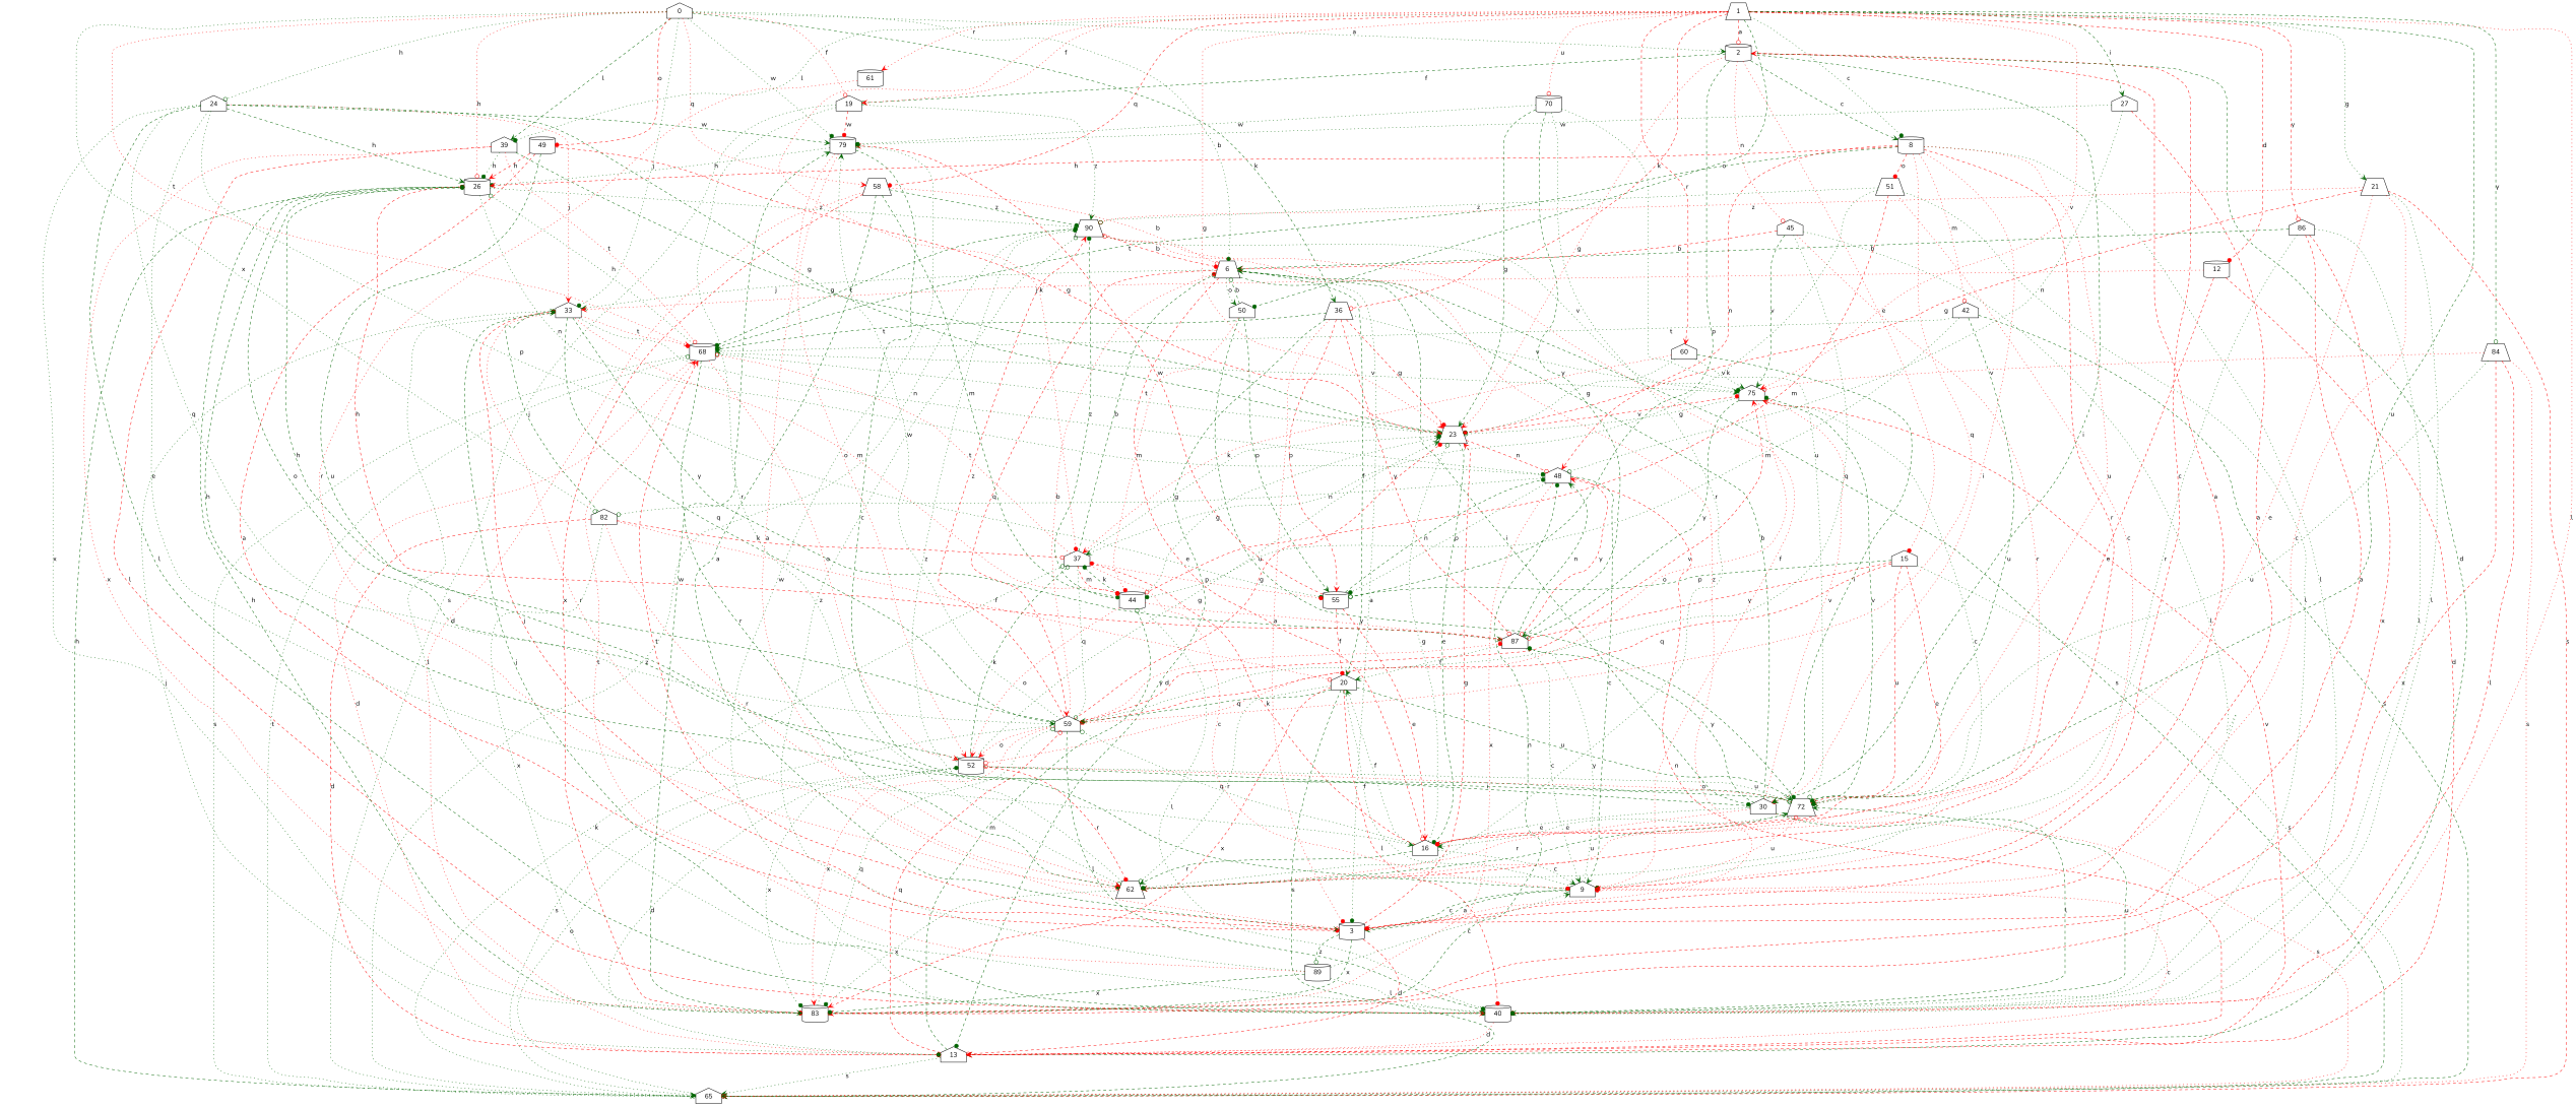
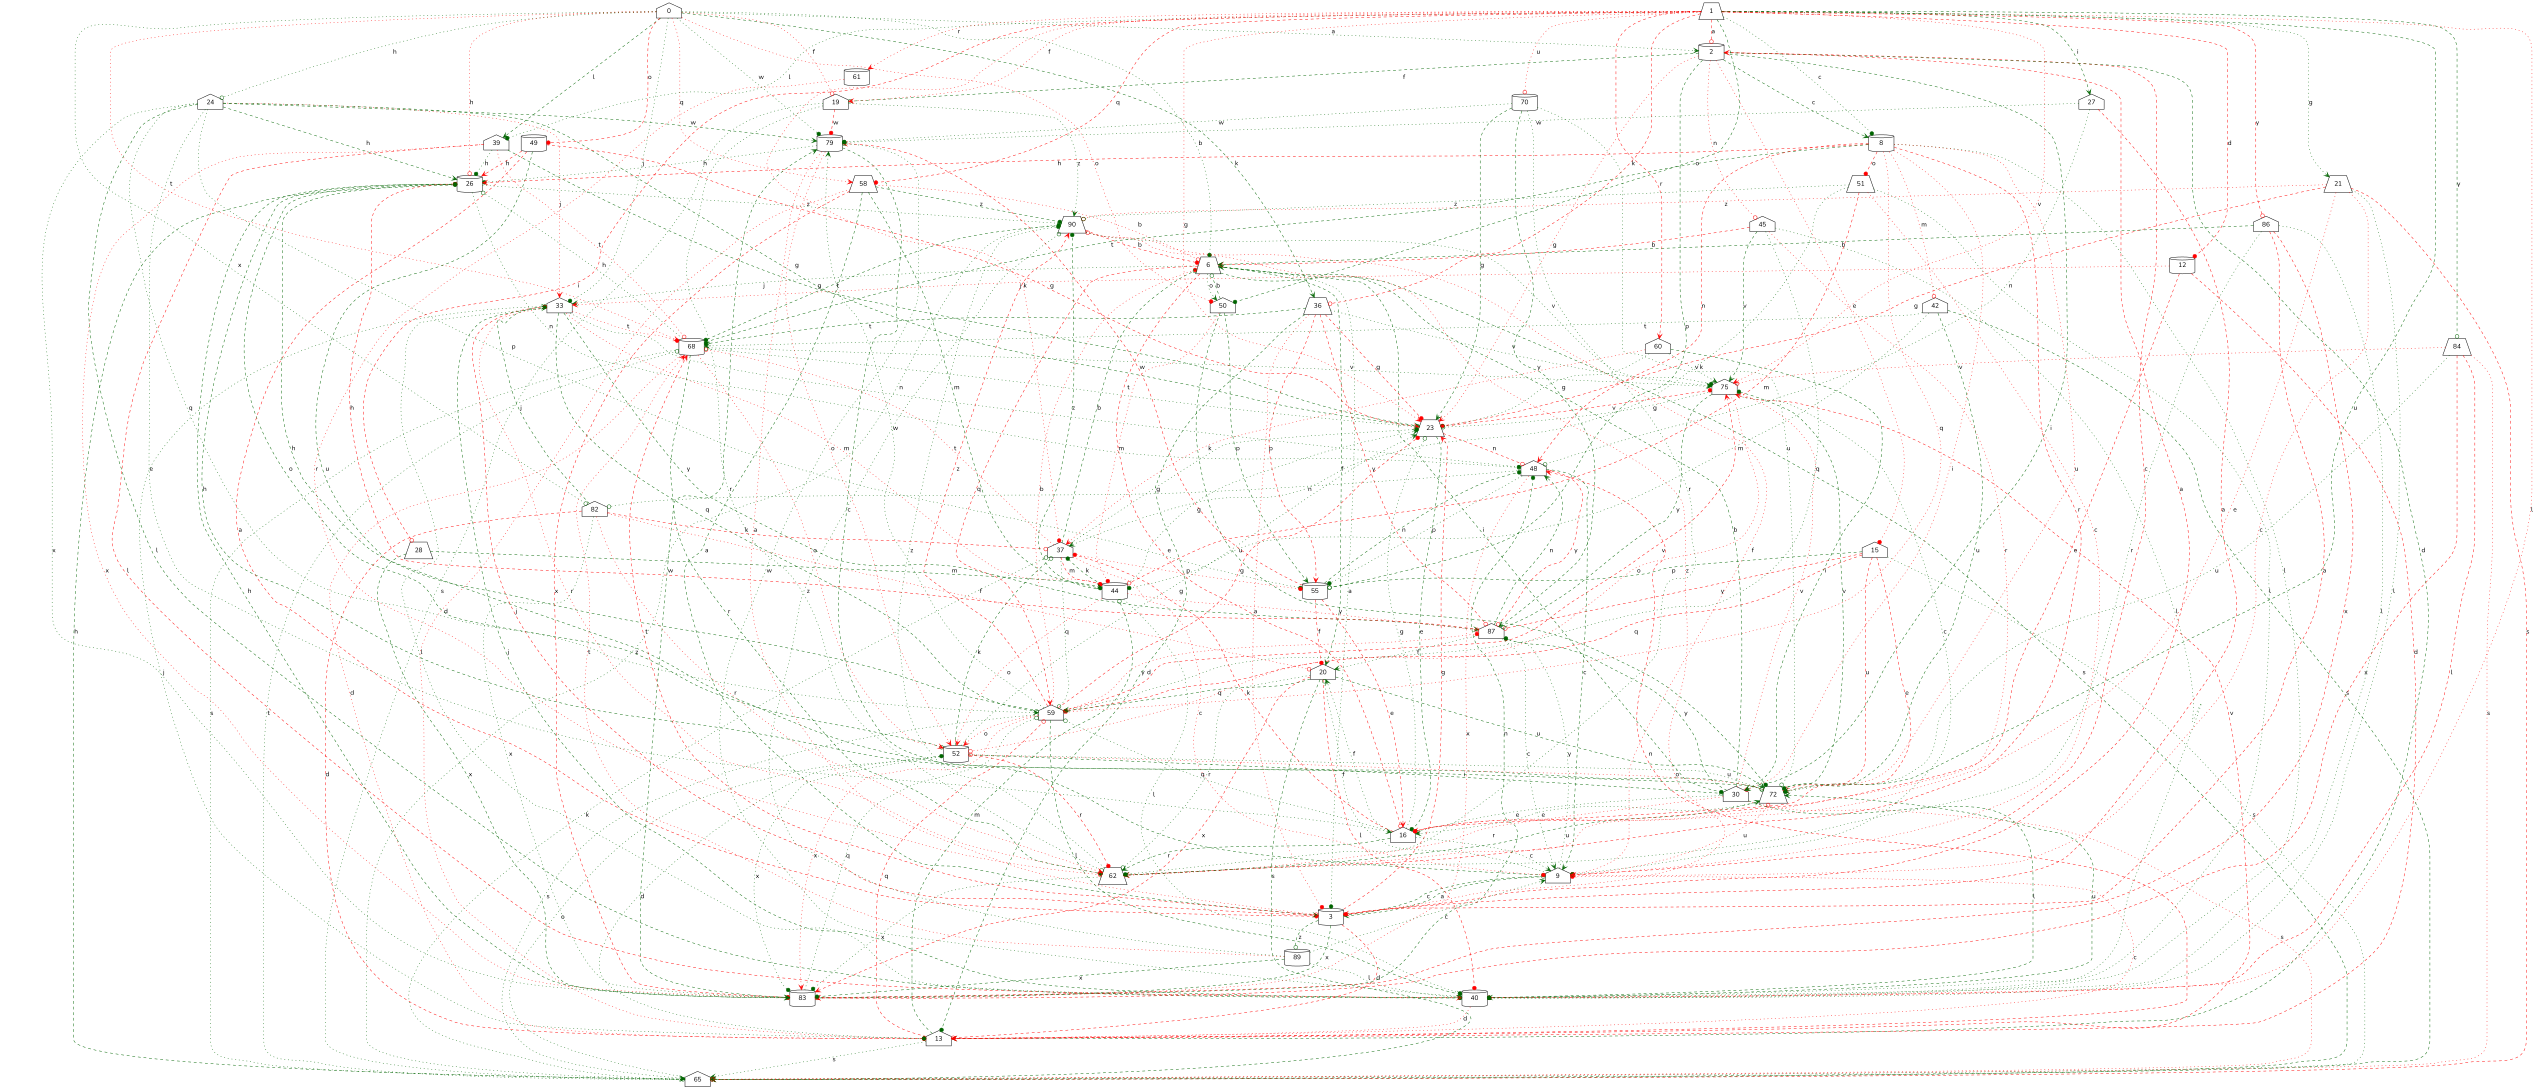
  strict digraph {
    fontname=Nunito
    node [fontname=Nunito shape=house]
    edge [arrowhead=vee color=darkgreen fontname=Nunito style=dotted]
    2 [shape=cylinder]
    0
    6 [shape=trapezium]
    19
    24
    26 [shape=cylinder]
    33
    36 [shape=trapezium]
    39
    49 [shape=cylinder]
    50
    58 [shape=trapezium]
    68 [shape=cylinder]
    79 [shape=cylinder]
    82
    8 [shape=cylinder]
    23 [shape=trapezium]
    9
    13
    15
    30
    45
    55 [shape=cylinder]
    3 [shape=cylinder]
    16
    20
    59
    65
    90 [shape=trapezium]
    62 [shape=trapezium]
    40 [shape=cylinder]
    83 [shape=cylinder]
    48
    52 [shape=cylinder]
    87
    44 [shape=cylinder]
    75
    72 [shape=trapezium]
    37
    1 [shape=trapezium]
    12 [shape=cylinder]
    21 [shape=trapezium]
    27
+   28 [shape=trapezium]
    60
    61 [shape=cylinder]
    70 [shape=cylinder]
    84 [shape=trapezium]
    86
    42
    51 [shape=trapezium]
    89 [shape=cylinder]
    2 -> 19 [arrowhead=odot label=f style=dashed]
    2 -> 8 [label=c style=dashed]
    2 -> 23 [color=red label=g]
    2 -> 9 [arrowhead=odot color=red label=c style=dashed]
    2 -> 13 [label=d style=dashed]
    2 -> 15 [arrowhead=dot color=red label=e]
    2 -> 30 [label=i style=dashed]
    2 -> 45 [arrowhead=odot color=red label=n]
    2 -> 55 [arrowhead=odot label=p style=dashed]
    0 -> 2 [label=a]
    0 -> 6 [arrowhead=dot label=b]
    0 -> 19 [arrowhead=odot color=red label=f]
    0 -> 24 [arrowhead=odot label=h]
    0 -> 26 [arrowhead=odot color=red label=h]
    0 -> 33 [arrowhead=dot label=j]
    0 -> 36 [label=k style=dashed]
    0 -> 39 [label=l style=dashed]
    0 -> 49 [arrowhead=dot color=red label=o style=dashed]
+   0 -> 50 [arrowhead=dot color=red label=o]
    0 -> 58 [color=red label=q]
    0 -> 68 [color=red label=t]
    0 -> 79 [arrowhead=dot label=w]
    0 -> 82 [arrowhead=odot label=x]
    6 -> 33 [label=j]
    6 -> 50 [label=o]
    6 -> 30 [arrowhead=dot label=i style=dashed]
    6 -> 3 [arrowhead=dot label=a]
    6 -> 16 [arrowhead=odot color=red label=e style=dashed]
    6 -> 20 [label=f style=dashed]
    6 -> 59 [color=red label=q style=dashed]
    6 -> 65 [label=s style=dashed]
    19 -> 79 [arrowhead=dot color=red label=w style=dashed]
    19 -> 65 [arrowhead=odot label=s]
    19 -> 90 [label=z]
    19 -> 62 [arrowhead=odot label=r]
    24 -> 26 [label=h style=dashed]
    24 -> 33 [color=red label=j]
    24 -> 79 [label=w style=dashed]
    24 -> 23 [arrowhead=odot label=g style=dashed]
    24 -> 55 [arrowhead=dot label=p]
    24 -> 16 [label=e]
    24 -> 59 [label=q]
    24 -> 40 [arrowhead=dot label=l style=dashed]
    24 -> 83 [arrowhead=dot label=x]
    26 -> 90 [arrowhead=odot label=z]
    26 -> 48 [arrowhead=odot label=n]
    26 -> 52 [arrowhead=odot label=o style=dashed]
    33 -> 68 [arrowhead=dot color=red label=t]
    33 -> 59 [arrowhead=odot label=q style=dashed]
    33 -> 62 [arrowhead=dot color=red label=r]
    33 -> 40 [arrowhead=odot label=l]
    33 -> 48 [arrowhead=dot label=n]
    33 -> 87 [label=y style=dashed]
    33 -> 44 [arrowhead=dot color=red label=m]
    36 -> 68 [arrowhead=dot label=t style=dashed]
    36 -> 23 [arrowhead=dot color=red label=g style=dashed]
    36 -> 13 [arrowhead=dot label=d style=dashed]
    36 -> 55 [color=red label=p style=dashed]
    36 -> 3 [arrowhead=dot color=red label=a]
    36 -> 87 [arrowhead=odot color=red label=y style=dashed]
    36 -> 75 [label=v]
    39 -> 26 [arrowhead=dot label=h]
    39 -> 68 [arrowhead=odot color=red label=t]
    39 -> 23 [label=g style=dashed]
    39 -> 40 [color=red label=l style=dashed]
    39 -> 83 [arrowhead=odot color=red label=x]
    49 -> 26 [color=red label=h style=dashed]
    49 -> 23 [color=red label=g style=dashed]
    49 -> 3 [arrowhead=dot color=red label=a style=dashed]
    49 -> 72 [arrowhead=odot label=u style=dashed]
    50 -> 6 [arrowhead=odot label=b style=dashed]
    50 -> 55 [label=p style=dashed]
    50 -> 44 [arrowhead=dot color=red label=m]
    50 -> 72 [arrowhead=dot label=u style=dashed]
    58 -> 6 [arrowhead=odot color=red label=b]
    58 -> 13 [arrowhead=dot color=red label=d]
    58 -> 3 [label=a style=dashed]
    58 -> 90 [arrowhead=dot label=z style=dashed]
    58 -> 83 [arrowhead=dot color=red label=x style=dashed]
    58 -> 44 [arrowhead=dot label=m style=dashed]
    68 -> 26 [arrowhead=odot label=h]
    68 -> 13 [arrowhead=dot color=red label=d]
    68 -> 65 [label=s]
    68 -> 62 [arrowhead=dot label=r style=dashed]
    68 -> 52 [color=red label=o]
    68 -> 75 [label=v]
    79 -> 26 [arrowhead=dot label=h]
    79 -> 9 [arrowhead=odot label=c style=dashed]
    79 -> 3 [arrowhead=odot color=red label=a]
    79 -> 52 [color=red label=o]
    82 -> 33 [arrowhead=dot label=j style=dashed]
    82 -> 13 [arrowhead=odot color=red label=d style=dashed]
    82 -> 20 [arrowhead=odot color=red label=f]
    82 -> 62 [color=red label=r]
    82 -> 83 [label=x]
    82 -> 37 [arrowhead=odot color=red label=k style=dashed]
    8 -> 26 [color=red label=h style=dashed]
    8 -> 68 [label=t style=dashed]
    8 -> 30 [arrowhead=odot color=red label=i]
    8 -> 59 [arrowhead=odot color=red label=q]
    8 -> 62 [arrowhead=odot color=red label=r style=dashed]
    8 -> 40 [arrowhead=odot label=l]
    8 -> 48 [color=red label=n style=dashed]
    8 -> 72 [color=red label=u]
    8 -> 42 [arrowhead=odot color=red label=m]
    8 -> 51 [arrowhead=dot color=red label=o style=dashed]
    23 -> 68 [arrowhead=odot label=t]
    23 -> 16 [arrowhead=dot label=e style=dashed]
    23 -> 48 [arrowhead=odot color=red label=n style=dashed]
    23 -> 75 [arrowhead=dot color=red label=v style=dashed]
    9 -> 3 [label=a style=dashed]
    9 -> 20 [arrowhead=odot label=f]
    9 -> 87 [arrowhead=odot label=y]
    9 -> 72 [arrowhead=odot color=red label=u]
    13 -> 33 [label=j]
    13 -> 9 [arrowhead=dot color=red label=c]
    13 -> 59 [arrowhead=odot color=red label=q style=dashed]
    13 -> 65 [label=s]
    13 -> 48 [color=red label=n style=dashed]
    13 -> 44 [arrowhead=odot label=m style=dashed]
    13 -> 75 [color=red label=v style=dashed]
    15 -> 55 [arrowhead=odot label=p style=dashed]
    15 -> 16 [color=red label=e style=dashed]
    15 -> 59 [arrowhead=dot color=red label=q style=dashed]
    15 -> 65 [label=s]
    15 -> 87 [arrowhead=odot color=red label=y style=dashed]
    15 -> 72 [color=red label=u style=dashed]
    30 -> 6 [label=b style=dashed]
    30 -> 16 [arrowhead=odot label=e]
    30 -> 65 [color=red label=s]
    30 -> 62 [color=red label=r]
    30 -> 40 [label=l style=dashed]
    30 -> 87 [arrowhead=dot label=y style=dashed]
    30 -> 75 [arrowhead=odot color=red label=v]
    45 -> 6 [color=red label=b style=dashed]
    45 -> 59 [label=q]
    45 -> 62 [color=red label=r]
    45 -> 40 [arrowhead=dot label=l]
    45 -> 75 [label=v style=dashed]
    55 -> 79 [color=red label=w style=dashed]
    55 -> 16 [color=red label=e style=dashed]
    55 -> 20 [arrowhead=dot color=red label=f style=dashed]
    55 -> 48 [arrowhead=dot label=n style=dashed]
    3 -> 2 [color=red label=a style=dashed]
    3 -> 33 [arrowhead=odot color=red label=j style=dashed]
    3 -> 68 [color=red label=t style=dashed]
    3 -> 23 [color=red label=g style=dashed]
    3 -> 9 [arrowhead=odot label=c style=dashed]
    3 -> 13 [arrowhead=odot color=red label=d style=dashed]
    3 -> 90 [arrowhead=odot color=red label=z]
    3 -> 83 [arrowhead=odot label=x style=dashed]
    3 -> 89 [arrowhead=odot label=z style=dashed]
    16 -> 23 [arrowhead=odot label=g]
    16 -> 9 [label=c]
    16 -> 20 [label=f]
    16 -> 59 [arrowhead=odot label=q]
    16 -> 62 [label=r style=dashed]
    16 -> 37 [arrowhead=dot color=red label=k style=dashed]
    20 -> 59 [arrowhead=odot label=q style=dashed]
    20 -> 65 [label=s style=dashed]
    20 -> 62 [arrowhead=odot label=r]
    20 -> 40 [arrowhead=dot color=red label=l style=dashed]
    20 -> 83 [color=red label=x style=dashed]
    20 -> 72 [label=u style=dashed]
    59 -> 6 [arrowhead=dot color=red label=b]
    59 -> 26 [arrowhead=dot label=h style=dashed]
    59 -> 79 [label=w]
    59 -> 23 [arrowhead=dot color=red label=g style=dashed]
    59 -> 65 [label=s]
    59 -> 90 [color=red label=z style=dashed]
    59 -> 40 [label=l style=dashed]
    59 -> 83 [color=red label=x]
    59 -> 52 [color=red label=o]
    59 -> 87 [arrowhead=dot color=red label=y]
    59 -> 75 [color=red label=v style=dashed]
    65 -> 26 [arrowhead=odot label=h style=dashed]
    65 -> 68 [arrowhead=odot label=t]
    65 -> 90 [arrowhead=dot label=z]
    65 -> 52 [arrowhead=dot label=o]
    65 -> 37 [arrowhead=odot label=k]
    90 -> 6 [arrowhead=dot color=red label=b style=dashed]
    90 -> 68 [arrowhead=dot label=t style=dashed]
    90 -> 9 [arrowhead=dot color=red label=f]
    90 -> 75 [arrowhead=dot label=v]
    62 -> 90 [arrowhead=dot label=z]
    62 -> 83 [arrowhead=dot label=x]
    62 -> 72 [label=u style=dashed]
    40 -> 33 [label=j style=dashed]
    40 -> 79 [arrowhead=odot label=w]
    40 -> 13 [color=red label=d]
    40 -> 72 [label=u style=dashed]
    83 -> 26 [arrowhead=dot label=h style=dashed]
    83 -> 79 [label=w style=dashed]
    83 -> 59 [arrowhead=odot label=q]
    83 -> 48 [arrowhead=dot label=n style=dashed]
    48 -> 82 [arrowhead=odot label=n]
    48 -> 9 [label=c style=dashed]
    48 -> 55 [arrowhead=dot label=p]
    48 -> 83 [color=red label=x]
    48 -> 87 [arrowhead=odot color=red label=y style=dashed]
    52 -> 23 [label=g]
    52 -> 13 [arrowhead=dot label=d]
    52 -> 30 [arrowhead=odot label=i style=dashed]
    52 -> 62 [arrowhead=dot color=red label=r style=dashed]
    52 -> 83 [arrowhead=dot label=x]
    52 -> 72 [arrowhead=odot label=u]
    52 -> 37 [arrowhead=odot label=k style=dashed]
    87 -> 26 [arrowhead=dot color=red label=h style=dashed]
    87 -> 9 [label=c]
    87 -> 20 [label=f]
    87 -> 48 [label=n style=dashed]
    44 -> 23 [label=g]
    44 -> 90 [arrowhead=dot label=z style=dashed]
    44 -> 40 [arrowhead=dot label=l]
    44 -> 52 [color=red label=o]
    44 -> 87 [arrowhead=odot color=red label=y]
    44 -> 37 [arrowhead=dot label=k style=dashed]
    75 -> 23 [arrowhead=odot label=g]
    75 -> 9 [arrowhead=dot label=c]
    75 -> 52 [arrowhead=odot color=red label=o]
    75 -> 87 [arrowhead=odot label=y style=dashed]
    72 -> 26 [arrowhead=dot label=h style=dashed]
    72 -> 16 [label=e]
    72 -> 52 [arrowhead=odot color=red label=o]
    72 -> 75 [arrowhead=dot label=v style=dashed]
    37 -> 6 [arrowhead=odot label=b style=dashed]
    37 -> 68 [arrowhead=odot color=red label=t]
    37 -> 23 [arrowhead=dot label=g]
    37 -> 9 [arrowhead=dot color=red label=c]
    37 -> 55 [arrowhead=dot color=red label=p]
    37 -> 59 [arrowhead=odot label=q]
    37 -> 44 [arrowhead=dot color=red label=m style=dashed]
    1 -> 2 [arrowhead=odot color=red label=a style=dashed]
    1 -> 19 [color=red label=f]
    1 -> 36 [arrowhead=odot color=red label=k style=dashed]
    1 -> 39 [arrowhead=dot label=l]
    1 -> 50 [arrowhead=dot label=o style=dashed]
    1 -> 58 [arrowhead=dot color=red label=q style=dashed]
    1 -> 8 [arrowhead=dot label=c]
    1 -> 23 [color=red label=g]
    1 -> 40 [arrowhead=dot color=red label=l]
    1 -> 75 [color=red label=v]
    1 -> 72 [label=u style=dashed]
    1 -> 37 [arrowhead=dot color=red label=k]
    1 -> 12 [arrowhead=dot color=red label=d style=dashed]
    1 -> 21 [label=g]
    1 -> 27 [label=i style=dashed]
+   1 -> 28 [arrowhead=odot color=red label=i style=dashed]
    1 -> 60 [color=red label=r style=dashed]
    1 -> 61 [color=red label=r]
    1 -> 70 [arrowhead=odot color=red label=u]
    1 -> 84 [arrowhead=odot label=y style=dashed]
    1 -> 86 [arrowhead=odot color=red label=y style=dashed]
    12 -> 33 [color=red label=j]
    12 -> 13 [color=red label=d style=dashed]
    12 -> 16 [arrowhead=odot color=red label=e style=dashed]
    21 -> 23 [arrowhead=dot color=red label=g style=dashed]
    21 -> 9 [arrowhead=odot color=red label=c]
    21 -> 16 [arrowhead=dot color=red label=e]
    21 -> 65 [arrowhead=odot color=red label=s style=dashed]
    21 -> 90 [arrowhead=odot color=red label=z]
    21 -> 40 [arrowhead=odot label=l]
    27 -> 79 [arrowhead=dot label=w]
    27 -> 3 [arrowhead=dot color=red label=a style=dashed]
    27 -> 48 [arrowhead=odot label=n]
+   28 -> 83 [label=x style=dashed]
+   28 -> 44 [label=m style=dashed]
    60 -> 23 [arrowhead=odot label=g]
    60 -> 30 [label=i style=dashed]
    60 -> 75 [label=v]
    60 -> 37 [color=red label=k]
    61 -> 62 [arrowhead=odot color=red label=r]
    70 -> 79 [arrowhead=dot label=w]
    70 -> 23 [label=g style=dashed]
    70 -> 62 [arrowhead=dot label=r]
    70 -> 87 [label=y style=dashed]
    70 -> 72 [arrowhead=odot label=u]
    84 -> 65 [arrowhead=odot color=red label=s]
    84 -> 40 [arrowhead=odot color=red label=l style=dashed]
    84 -> 83 [arrowhead=odot color=red label=x style=dashed]
    84 -> 75 [arrowhead=odot color=red label=v]
    84 -> 72 [arrowhead=dot label=u]
    86 -> 6 [label=b style=dashed]
    86 -> 3 [color=red label=a style=dashed]
    86 -> 62 [label=r]
    86 -> 40 [arrowhead=dot label=l]
    86 -> 83 [color=red label=x style=dashed]
    42 -> 68 [label=t]
    42 -> 65 [arrowhead=odot label=s style=dashed]
    42 -> 44 [arrowhead=dot label=m]
    42 -> 72 [arrowhead=dot label=u style=dashed]
    51 -> 9 [color=red label=c]
    51 -> 90 [arrowhead=odot label=z]
    51 -> 40 [arrowhead=dot label=l]
    51 -> 44 [arrowhead=odot color=red label=m style=dashed]
    51 -> 37 [label=k]
    89 -> 68 [color=red label=t]
    89 -> 9 [label=c]
    89 -> 90 [arrowhead=odot label=z]
    89 -> 40 [arrowhead=odot label=l]
    89 -> 83 [arrowhead=dot label=x style=dashed]
  }
